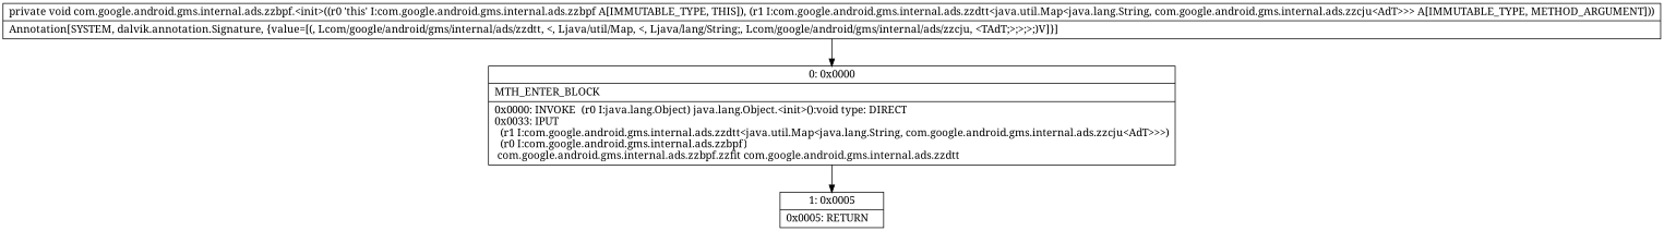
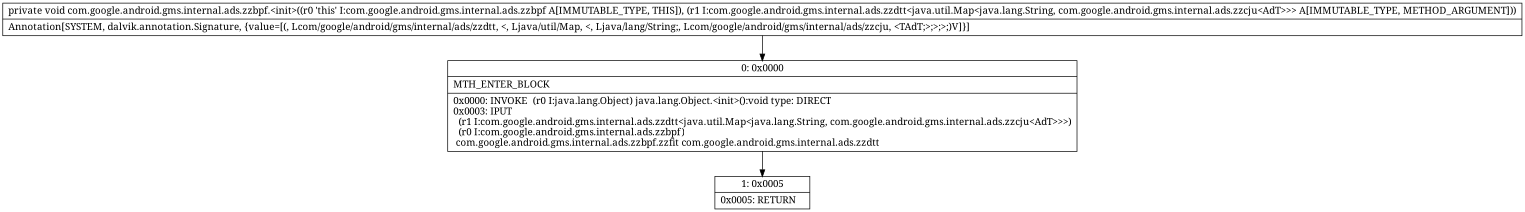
  digraph {
    fontname="Noto Serif"
    node [shape=record fontname="Noto Serif"]
    edge [fontname="Noto Serif"]
-   n1 [label="{0\:\ 0x0000|MTH_ENTER_BLOCK\l|0x0000: INVOKE  (r0 I:java.lang.Object) java.lang.Object.\<init\>():void type: DIRECT \l0x0033: IPUT  \l  (r1 I:com.google.android.gms.internal.ads.zzdtt\<java.util.Map\<java.lang.String, com.google.android.gms.internal.ads.zzcju\<AdT\>\>\>)\l  (r0 I:com.google.android.gms.internal.ads.zzbpf)\l com.google.android.gms.internal.ads.zzbpf.zzfit com.google.android.gms.internal.ads.zzdtt \l}"]
+   n1 [label="{0\:\ 0x0000|MTH_ENTER_BLOCK\l|0x0000: INVOKE  (r0 I:java.lang.Object) java.lang.Object.\<init\>():void type: DIRECT \l0x0003: IPUT  \l  (r1 I:com.google.android.gms.internal.ads.zzdtt\<java.util.Map\<java.lang.String, com.google.android.gms.internal.ads.zzcju\<AdT\>\>\>)\l  (r0 I:com.google.android.gms.internal.ads.zzbpf)\l com.google.android.gms.internal.ads.zzbpf.zzfit com.google.android.gms.internal.ads.zzdtt \l}"]
    n2 [label="{1\:\ 0x0005|0x0005: RETURN   \l}"]
    n3 [label="{private void com.google.android.gms.internal.ads.zzbpf.\<init\>((r0 'this' I:com.google.android.gms.internal.ads.zzbpf A[IMMUTABLE_TYPE, THIS]), (r1 I:com.google.android.gms.internal.ads.zzdtt\<java.util.Map\<java.lang.String, com.google.android.gms.internal.ads.zzcju\<AdT\>\>\> A[IMMUTABLE_TYPE, METHOD_ARGUMENT]))  | Annotation[SYSTEM, dalvik.annotation.Signature, \{value=[(, Lcom\/google\/android\/gms\/internal\/ads\/zzdtt, \<, Ljava\/util\/Map, \<, Ljava\/lang\/String;, Lcom\/google\/android\/gms\/internal\/ads\/zzcju, \<TAdT;\>;\>;\>;)V]\}]\l}"]
    n1 -> n2
    n3 -> n1
  }
